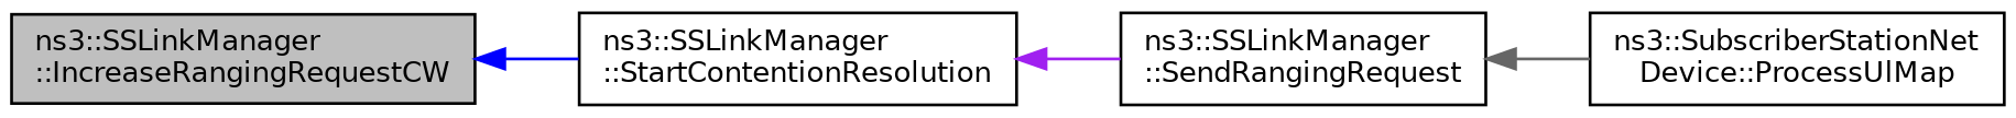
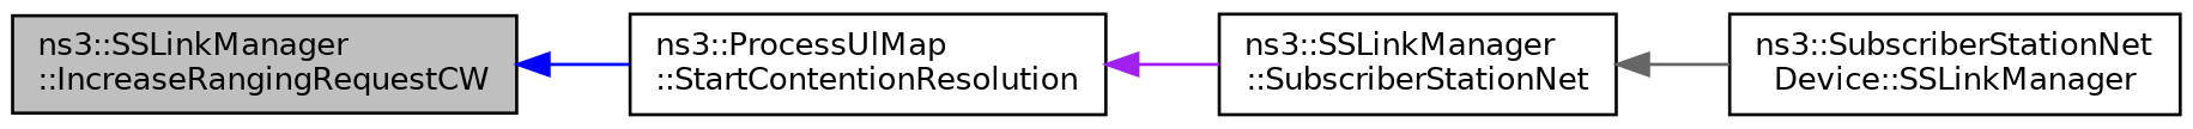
  digraph {
    fontname="DejaVu Sans"
    rankdir=LR
    node [color=black fillcolor=white fontname="DejaVu Sans" fontsize=10 shape=record style=filled]
    edge [dir=back fontname="DejaVu Sans" fontsize=10 labelfontname=Helvetica labelfontsize=10 style=solid]
    n1 [fillcolor=grey75 fontcolor=black height=0.2 label="ns3::SSLinkManager\l::IncreaseRangingRequestCW" width=0.4]
-   n2 [height=0.2 label="ns3::SSLinkManager\l::StartContentionResolution" width=0.4]
-   n3 [height=0.2 label="ns3::SSLinkManager\l::SendRangingRequest" width=0.4]
-   n4 [height=0.2 label="ns3::SubscriberStationNet\lDevice::ProcessUlMap" width=0.4]
+   n2 [height=0.2 label="ns3::ProcessUlMap\l::StartContentionResolution" width=0.4]
+   n3 [height=0.2 label="ns3::SSLinkManager\l::SubscriberStationNet" width=0.4]
+   n4 [height=0.2 label="ns3::SubscriberStationNet\lDevice::SSLinkManager" width=0.4]
    n1 -> n2 [color=blue]
    n2 -> n3 [color=purple]
    n3 -> n4 [color=gray40]
  }
